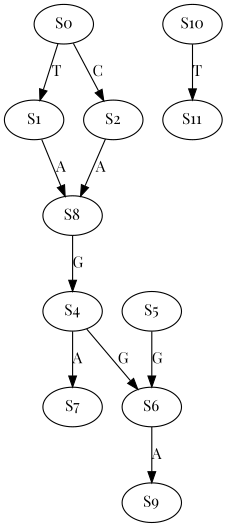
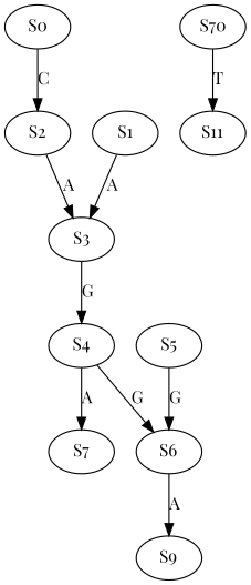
  strict digraph {
    fontname="Playfair Display"
    node [fontname="Playfair Display"]
    edge [fontname="Playfair Display"]
    S0
    S1
    S2
-   S3 [label=S8]
+   S3
    S4
    S6
    S7
    S5
    S9
-   S10
+   S10 [label=S70]
    S11
-   S0 -> S1 [label=T]
    S0 -> S2 [label=C]
    S1 -> S3 [label=A]
    S2 -> S3 [label=A]
    S3 -> S4 [label=G]
    S4 -> S6 [label=G]
    S4 -> S7 [label=A]
    S6 -> S9 [label=A]
    S5 -> S6 [label=G]
    S10 -> S11 [label=T]
  }
